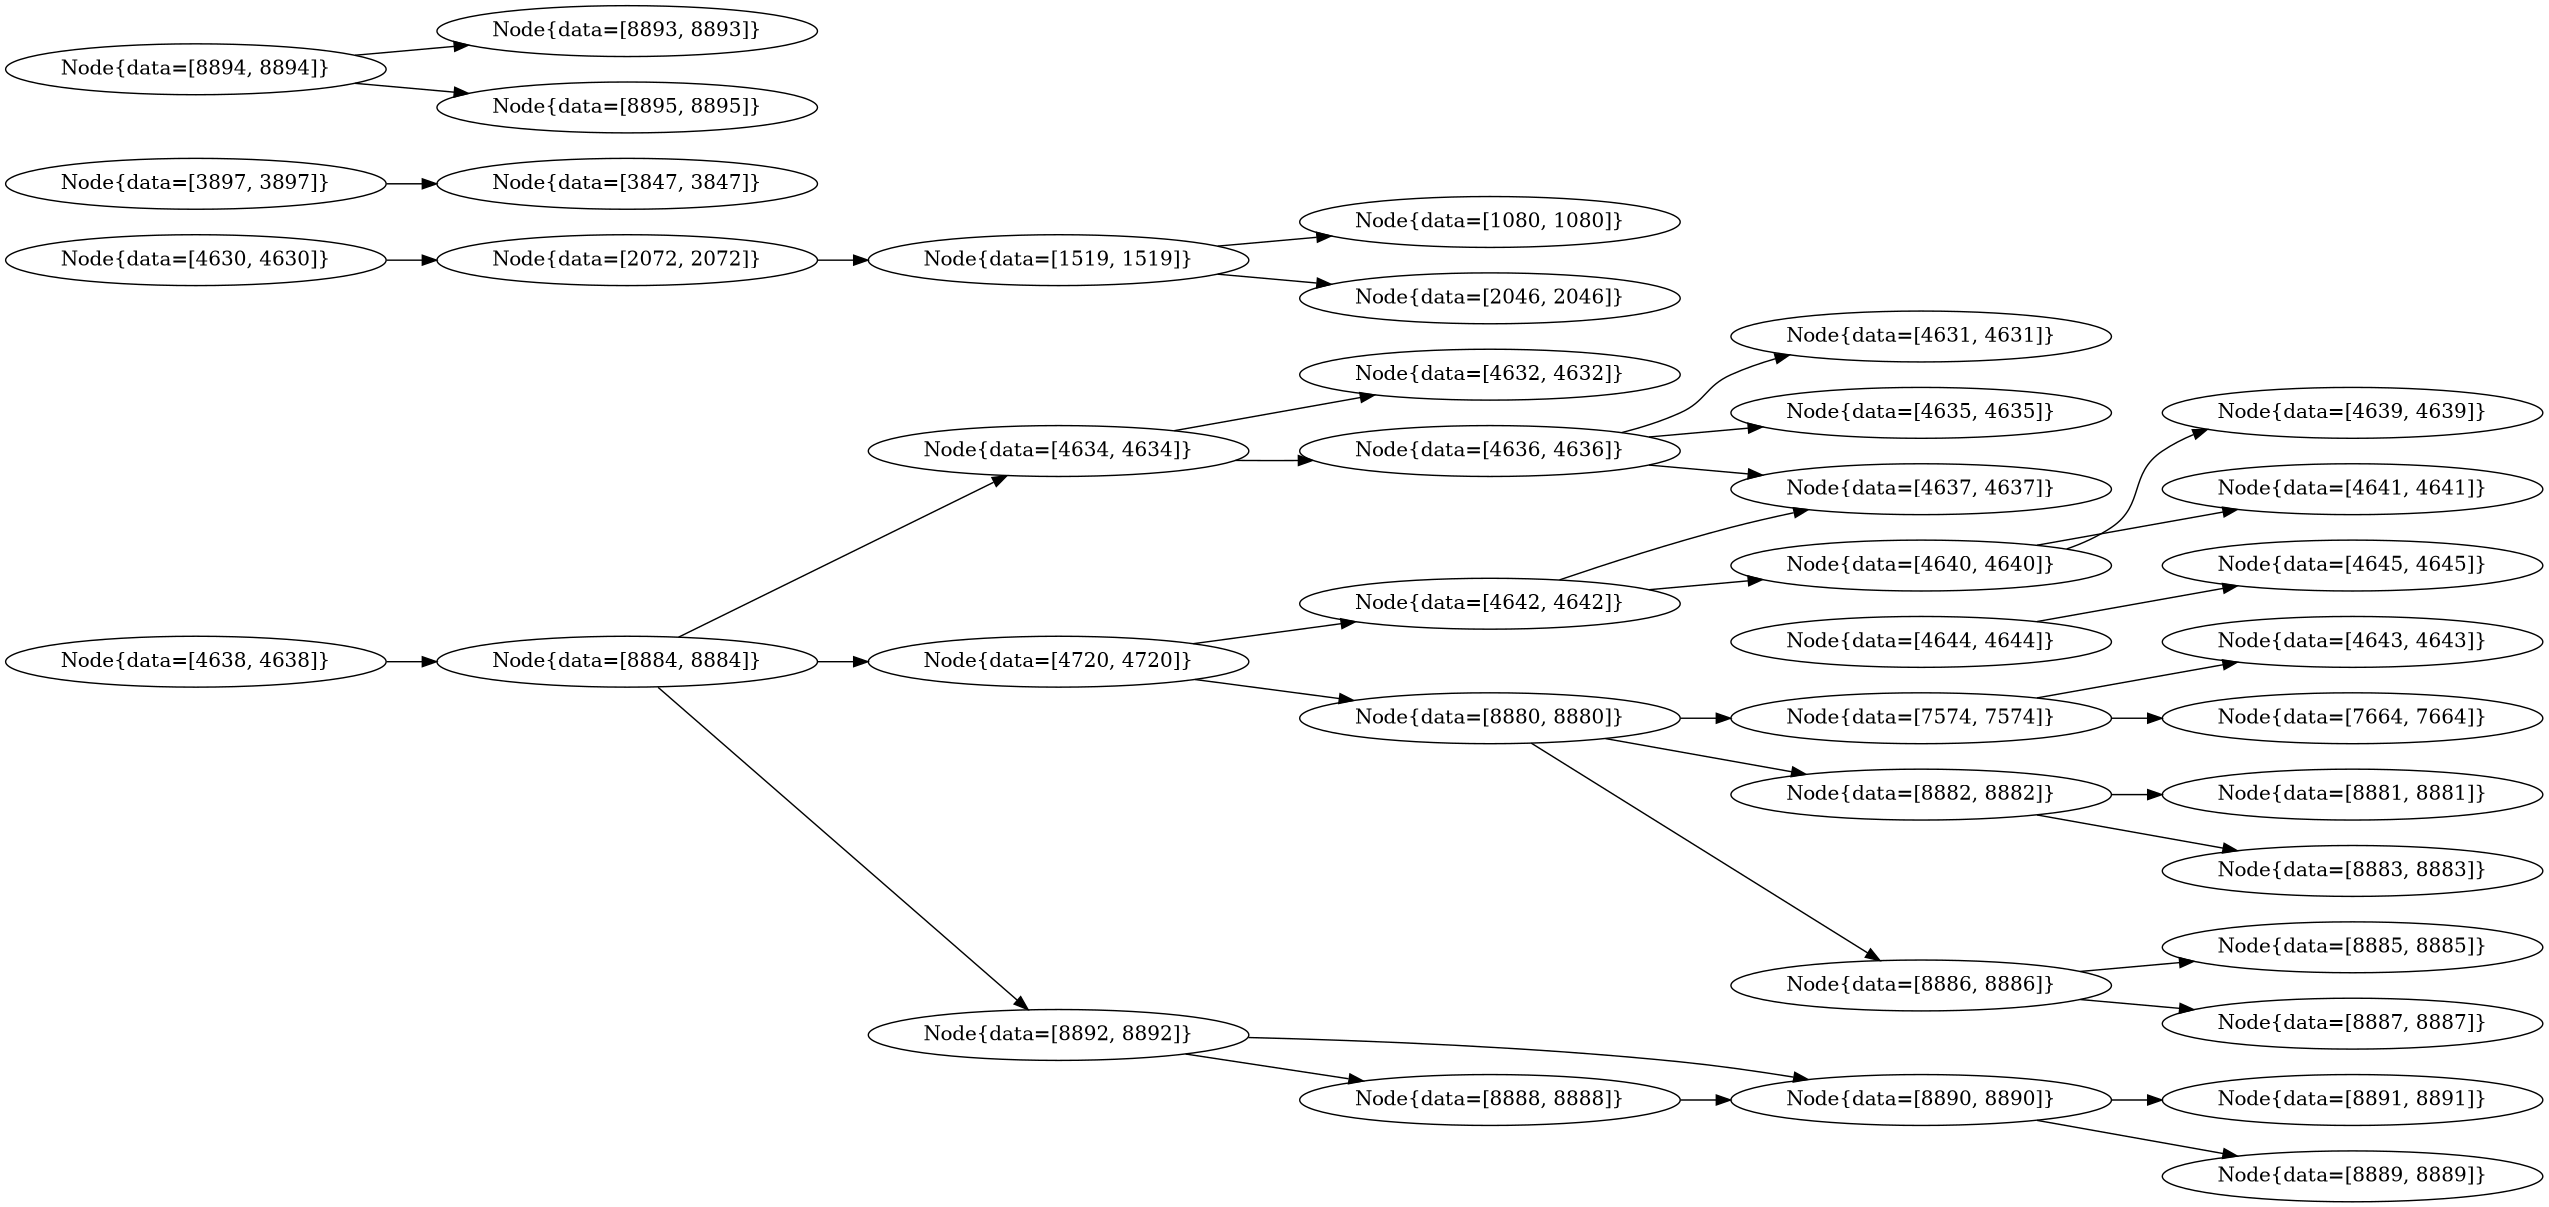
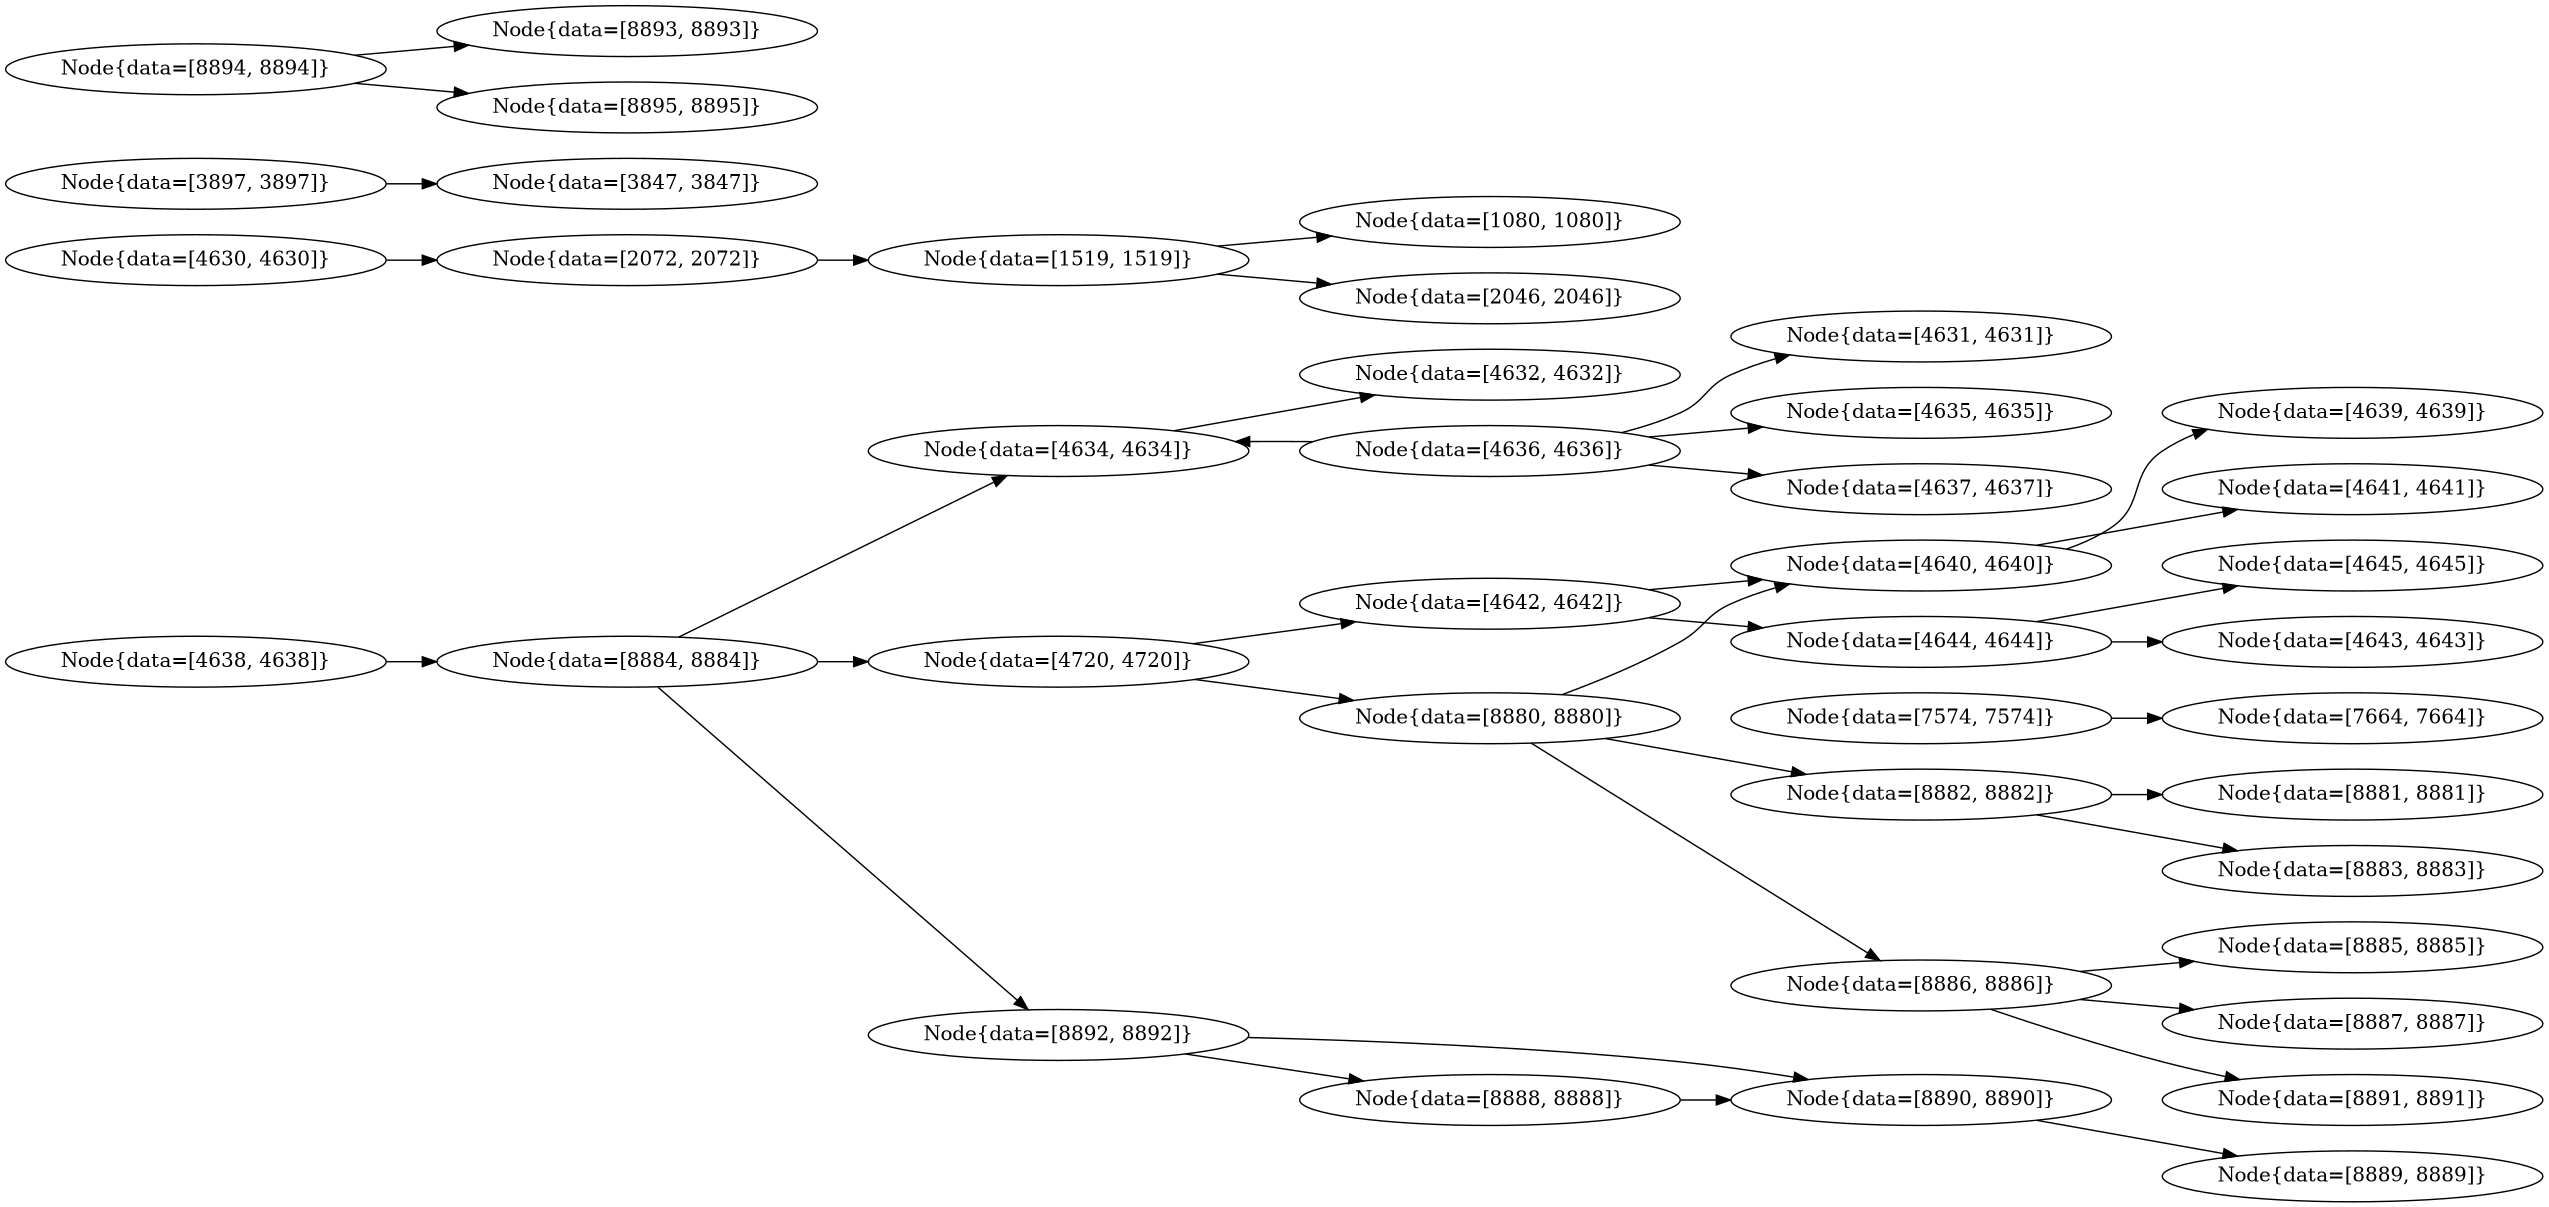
  digraph {
    rankdir=LR
    n1 [label="Node{data=[4638, 4638]}"]
    n2 [label="Node{data=[8884, 8884]}"]
    n3 [label="Node{data=[4630, 4630]}"]
    n4 [label="Node{data=[2072, 2072]}"]
    n5 [label="Node{data=[4634, 4634]}"]
    n6 [label="Node{data=[4720, 4720]}"]
    n7 [label="Node{data=[8892, 8892]}"]
    n8 [label="Node{data=[1519, 1519]}"]
    n9 [label="Node{data=[4632, 4632]}"]
    n10 [label="Node{data=[4636, 4636]}"]
    n11 [label="Node{data=[1080, 1080]}"]
    n12 [label="Node{data=[2046, 2046]}"]
    n13 [label="Node{data=[3897, 3897]}"]
    n14 [label="Node{data=[3847, 3847]}"]
    n15 [label="Node{data=[4631, 4631]}"]
    n16 [label="Node{data=[4635, 4635]}"]
    n17 [label="Node{data=[4637, 4637]}"]
    n18 [label="Node{data=[4642, 4642]}"]
    n19 [label="Node{data=[8880, 8880]}"]
    n20 [label="Node{data=[8888, 8888]}"]
    n21 [label="Node{data=[8890, 8890]}"]
    n22 [label="Node{data=[4640, 4640]}"]
    n23 [label="Node{data=[4644, 4644]}"]
    n24 [label="Node{data=[7574, 7574]}"]
    n25 [label="Node{data=[8882, 8882]}"]
    n26 [label="Node{data=[8886, 8886]}"]
    n27 [label="Node{data=[4639, 4639]}"]
    n28 [label="Node{data=[4641, 4641]}"]
    n29 [label="Node{data=[4643, 4643]}"]
    n30 [label="Node{data=[4645, 4645]}"]
    n31 [label="Node{data=[7664, 7664]}"]
    n32 [label="Node{data=[8881, 8881]}"]
    n33 [label="Node{data=[8883, 8883]}"]
    n34 [label="Node{data=[8894, 8894]}"]
    n35 [label="Node{data=[8893, 8893]}"]
    n36 [label="Node{data=[8895, 8895]}"]
    n37 [label="Node{data=[8885, 8885]}"]
    n38 [label="Node{data=[8887, 8887]}"]
    n39 [label="Node{data=[8889, 8889]}"]
    n40 [label="Node{data=[8891, 8891]}"]
    n1 -> n2
    n2 -> n5
    n2 -> n6
    n2 -> n7
    n3 -> n4
    n4 -> n8
    n5 -> n9
-   n5 -> n10
+   n10 -> n5
    n6 -> n18
    n6 -> n19
    n7 -> n20
    n7 -> n21
    n8 -> n11
    n8 -> n12
    n10 -> n15
    n10 -> n16
    n10 -> n17
    n13 -> n14
    n18 -> n22
-   n18 -> n17
-   n19 -> n24
+   n18 -> n23
+   n19 -> n22
    n19 -> n25
    n19 -> n26
    n20 -> n21
    n21 -> n39
-   n21 -> n40
+   n26 -> n40
    n22 -> n27
    n22 -> n28
-   n24 -> n29
+   n23 -> n29
    n23 -> n30
    n24 -> n31
    n25 -> n32
    n25 -> n33
    n26 -> n37
    n26 -> n38
    n34 -> n35
    n34 -> n36
  }
